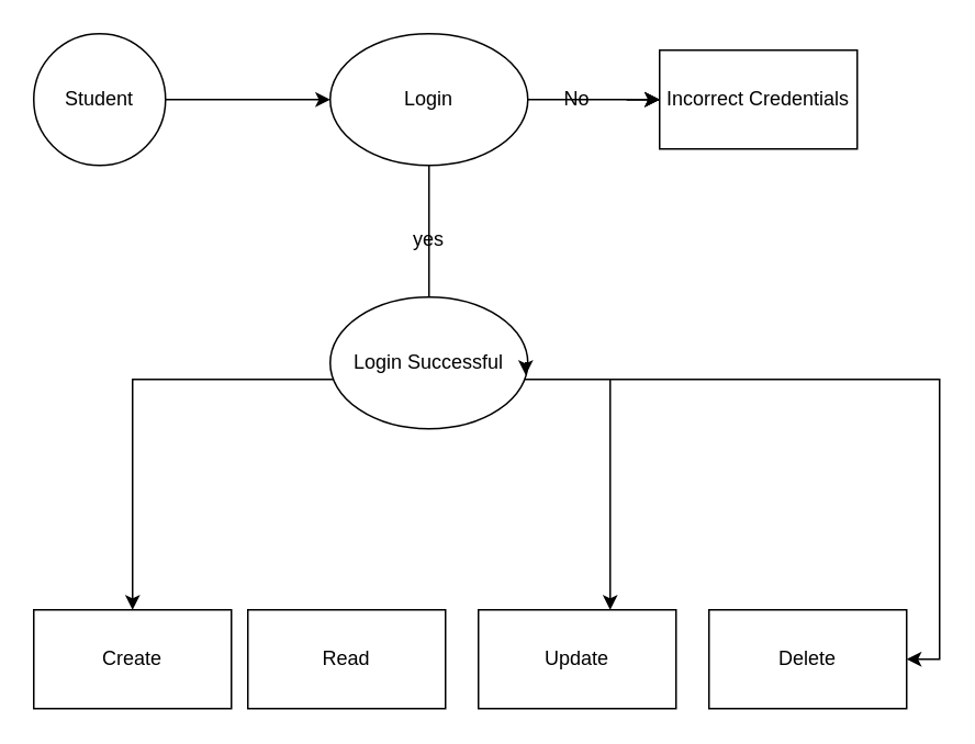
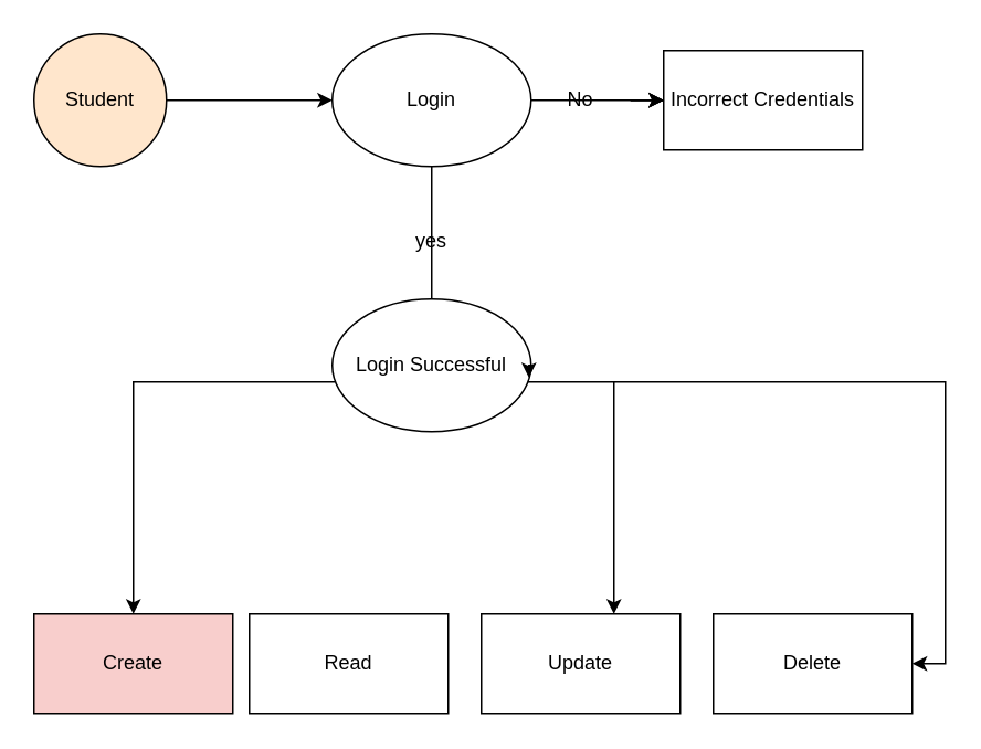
  <mxCell id="0" />
  <mxCell id="1" parent="0" />
  <mxCell id="2" value="" style="edgeStyle=orthogonalEdgeStyle;rounded=0;orthogonalLoop=1;jettySize=auto;html=1;" edge="1" parent="1" source="5" target="6"><mxGeometry relative="1" as="geometry"><Array as="points"><mxPoint x="250" y="230" /><mxPoint x="80" y="230" /></Array></mxGeometry></mxCell>
  <mxCell id="3" value="" style="edgeStyle=orthogonalEdgeStyle;rounded=0;orthogonalLoop=1;jettySize=auto;html=1;" edge="1" parent="1" source="5" target="9"><mxGeometry relative="1" as="geometry"><Array as="points"><mxPoint x="570" y="230" /></Array></mxGeometry></mxCell>
  <mxCell id="4" value="" style="edgeStyle=orthogonalEdgeStyle;rounded=0;orthogonalLoop=1;jettySize=auto;html=1;endArrow=none;" edge="1" parent="1" source="12" target="5"><mxGeometry relative="1" as="geometry" /></mxCell>
  <mxCell id="5" value="Login Successful" style="ellipse;whiteSpace=wrap;html=1;" vertex="1" parent="1"><mxGeometry x="200" y="180" width="120" height="80" as="geometry" /></mxCell>
- <mxCell id="6" value="Create" style="whiteSpace=wrap;html=1;" vertex="1" parent="1"><mxGeometry x="20" y="370" width="120" height="60" as="geometry" /></mxCell>
+ <mxCell id="6" value="Create" style="whiteSpace=wrap;html=1;fillColor=#f8cecc;" vertex="1" parent="1"><mxGeometry x="20" y="370" width="120" height="60" as="geometry" /></mxCell>
  <mxCell id="7" value="Read" style="whiteSpace=wrap;html=1;" vertex="1" parent="1"><mxGeometry x="150" y="370" width="120" height="60" as="geometry" /></mxCell>
  <mxCell id="8" value="Update" style="whiteSpace=wrap;html=1;" vertex="1" parent="1"><mxGeometry x="290" y="370" width="120" height="60" as="geometry" /></mxCell>
  <mxCell id="9" value="Delete" style="whiteSpace=wrap;html=1;" vertex="1" parent="1"><mxGeometry x="430" y="370" width="120" height="60" as="geometry" /></mxCell>
  <mxCell id="10" value="" style="endArrow=classic;html=1;rounded=0;" edge="1" parent="1"><mxGeometry width="50" height="50" relative="1" as="geometry"><mxPoint x="370" y="230" as="sourcePoint" /><mxPoint x="370" y="370" as="targetPoint" /></mxGeometry></mxCell>
  <mxCell id="11" value="" style="edgeStyle=orthogonalEdgeStyle;rounded=0;orthogonalLoop=1;jettySize=auto;html=1;" edge="1" parent="1" source="17" target="15"><mxGeometry relative="1" as="geometry" /></mxCell>
  <mxCell id="12" value="Login" style="ellipse;whiteSpace=wrap;html=1;" vertex="1" parent="1"><mxGeometry x="200" y="20" width="120" height="80" as="geometry" /></mxCell>
  <mxCell id="13" value="" style="edgeStyle=orthogonalEdgeStyle;rounded=0;orthogonalLoop=1;jettySize=auto;html=1;" edge="1" parent="1" source="19" target="12"><mxGeometry relative="1" as="geometry" /></mxCell>
  <mxCell id="14" value="yes" style="text;html=1;align=center;verticalAlign=middle;whiteSpace=wrap;rounded=0;" vertex="1" parent="1"><mxGeometry x="230" y="130" width="60" height="30" as="geometry" /></mxCell>
  <mxCell id="15" value="Incorrect Credentials" style="whiteSpace=wrap;html=1;" vertex="1" parent="1"><mxGeometry x="400" y="30" width="120" height="60" as="geometry" /></mxCell>
  <mxCell id="16" value="" style="edgeStyle=orthogonalEdgeStyle;rounded=0;orthogonalLoop=1;jettySize=auto;html=1;" edge="1" parent="1" source="17" target="15"><mxGeometry relative="1" as="geometry" /></mxCell>
  <mxCell id="17" value="No" style="text;html=1;align=center;verticalAlign=middle;whiteSpace=wrap;rounded=0;" vertex="1" parent="1"><mxGeometry x="320" y="45" width="60" height="30" as="geometry" /></mxCell>
  <mxCell id="18" value="" style="endArrow=classic;html=1;rounded=0;exitX=0;exitY=0.5;exitDx=0;exitDy=0;exitPerimeter=0;" edge="1" parent="1" source="17"><mxGeometry width="50" height="50" relative="1" as="geometry"><mxPoint x="260" y="210" as="sourcePoint" /><mxPoint x="400" y="60" as="targetPoint" /></mxGeometry></mxCell>
- <mxCell id="19" value="Student" style="ellipse;whiteSpace=wrap;html=1;" vertex="1" parent="1"><mxGeometry x="20" y="20" width="80" height="80" as="geometry" /></mxCell>
+ <mxCell id="19" value="Student" style="ellipse;whiteSpace=wrap;html=1;fillColor=#ffe6cc;" vertex="1" parent="1"><mxGeometry x="20" y="20" width="80" height="80" as="geometry" /></mxCell>
  <mxCell id="20" style="edgeStyle=orthogonalEdgeStyle;rounded=0;orthogonalLoop=1;jettySize=auto;html=1;exitX=1;exitY=0.5;exitDx=0;exitDy=0;entryX=0.989;entryY=0.592;entryDx=0;entryDy=0;entryPerimeter=0;" edge="1" parent="1" source="5" target="5"><mxGeometry relative="1" as="geometry" /></mxCell>
